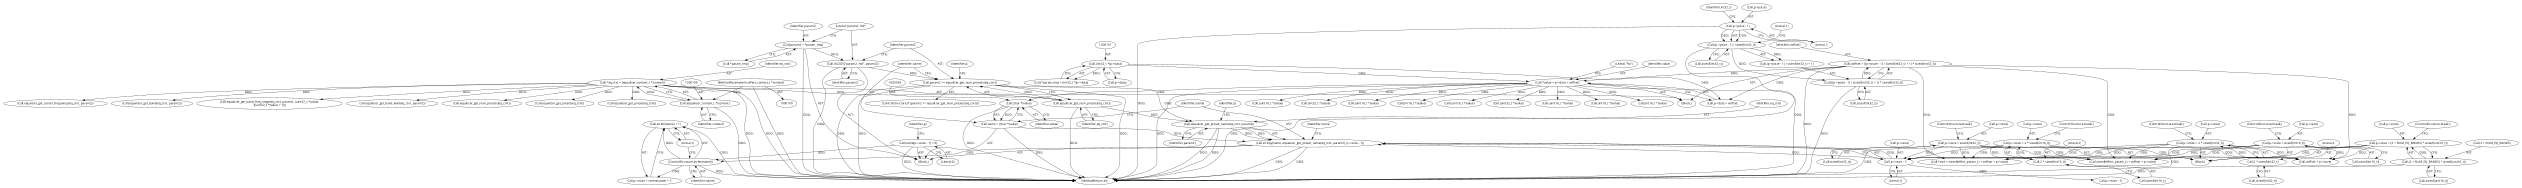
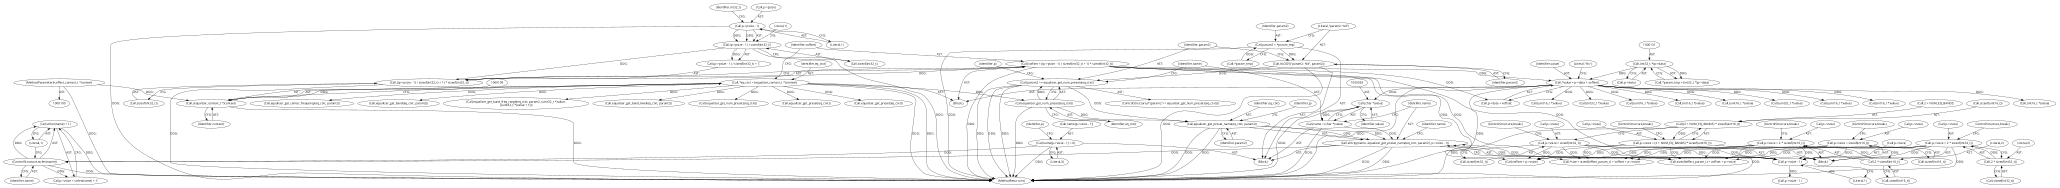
  digraph {
    fontname="Open Sans"
    node [fontname="Open Sans"]
    edge [fontname="Open Sans"]
    n1 [label="(Call,strlen(name) + 1)"]
    n2 [label="(MethodReturn,int)"]
    n3 [label="(Call,p->vsize = strlen(name) + 1)"]
    n4 [label="(Literal,1)"]
    n5 [label="(ControlStructure,strlen(name))"]
    n6 [label="(Identifier,name)"]
    n7 [label="(Call,strlcpy(name, equalizer_get_preset_name(eq_ctxt, param2), p->vsize - 1))"]
    n8 [label="(Call,p->vsize - 1)"]
    n9 [label="(Block,)"]
    n10 [label="(Literal,1)"]
    n11 [label="(Call,p->vsize - 1)"]
    n12 [label="(Call,name = (char *)value)"]
    n13 [label="(Call,(char *)value)"]
    n14 [label="(Identifier,value)"]
    n15 [label="(Call,*value = p->data + voffset)"]
    n16 [label="(Call,p->data + voffset)"]
    n17 [label="(Call,(int32_t *)value)"]
    n18 [label="(Call,(uint16_t *)value)"]
    n19 [label="(Call,(int16_t *)value)"]
    n20 [label="(Call,(uint16_t *)value)"]
    n21 [label="(Call,(uint32_t *)value)"]
    n22 [label="(Call,(uint16_t *)value)"]
    n23 [label="(Call,(int16_t *)value)"]
    n24 [label="(Call,(int16_t *)value)"]
    n25 [label="(Call,(uint16_t *)value)"]
    n26 [label="(Block,)"]
    n27 [label="(Call,(int32_t *)p->data)"]
    n28 [label="(Call,*param_tmp = (int32_t *)p->data)"]
    n29 [label="(Call,p->data)"]
    n30 [label="(Call,voffset = ((p->psize - 1) / sizeof(int32_t) + 1) * sizeof(int32_t))"]
    n31 [label="(Call,((p->psize - 1) / sizeof(int32_t) + 1) * sizeof(int32_t))"]
    n32 [label="(Call,*size = sizeof(effect_param_t) + voffset + p->vsize)"]
    n33 [label="(Call,voffset + p->vsize)"]
    n34 [label="(Call,sizeof(effect_param_t) + voffset + p->vsize)"]
    n35 [label="(Call,sizeof(int32_t))"]
    n36 [label="(Call,(p->psize - 1) / sizeof(int32_t))"]
    n37 [label="(Call,sizeof(int32_t))"]
    n38 [label="(Call,(p->psize - 1) / sizeof(int32_t) + 1)"]
    n39 [label="(Call,p->psize - 1)"]
    n40 [label="(Literal,1)"]
    n41 [label="(Call,equalizer_get_preset_name(eq_ctxt, param2))"]
    n42 [label="(Identifier,param2)"]
    n43 [label="(Call,equalizer_get_num_presets(eq_ctxt))"]
    n44 [label="(Call,param2 >= equalizer_get_num_presets(eq_ctxt))"]
    n45 [label="(Identifier,eq_ctxt)"]
    n46 [label="(ControlStructure,if (param2 >= equalizer_get_num_presets(eq_ctxt)))"]
    n47 [label="(Call,*eq_ctxt = (equalizer_context_t *)context)"]
    n48 [label="(Call,(equalizer_context_t *)context)"]
    n49 [label="(Call,equalizer_get_center_frequency(eq_ctxt, param2))"]
    n50 [label="(Call,equalizer_get_band(eq_ctxt, param2))"]
    n51 [label="(Call,equalizer_get_band_freq_range(eq_ctxt, param2, (uint32_t *)value,\n ((uint32_t *)value + 1)))"]
    n52 [label="(Call,equalizer_get_band_level(eq_ctxt, param2))"]
    n53 [label="(Call,equalizer_get_num_presets(eq_ctxt))"]
    n54 [label="(Call,equalizer_get_preset(eq_ctxt))"]
    n55 [label="(Call,equalizer_get_preset(eq_ctxt))"]
    n56 [label="(Identifier,context)"]
    n57 [label="(MethodParameterIn,effect_context_t *context)"]
    1000100
    n59 [label="(Call,ALOGV(\"param2: %d\", param2))"]
    n60 [label="(Identifier,param2)"]
    n61 [label="(Call,param2 = *param_tmp)"]
    n62 [label="(Call,*param_tmp)"]
    n63 [label="(Call,p->vsize = sizeof(int16_t))"]
    n64 [label="(Call,sizeof(int16_t))"]
    n65 [label="(Block,)"]
    n66 [label="(Call,p->vsize = 2 * sizeof(int32_t))"]
    n67 [label="(Call,2 * sizeof(int32_t))"]
    n68 [label="(Call,sizeof(int32_t))"]
    n69 [label="(Call,p->vsize = 2 * sizeof(int16_t))"]
    n70 [label="(Call,2 * sizeof(int16_t))"]
    n71 [label="(Call,sizeof(int16_t))"]
    n72 [label="(Call,p->vsize = sizeof(int32_t))"]
    n73 [label="(Call,sizeof(int32_t))"]
    n74 [label="(Call,p->vsize = (2 + NUM_EQ_BANDS) * sizeof(uint16_t))"]
    n75 [label="(Call,(2 + NUM_EQ_BANDS) * sizeof(uint16_t))"]
    n76 [label="(Call,sizeof(uint16_t))"]
    n77 [label="(Call,name[p->vsize - 1] = 0)"]
    n78 [label="(Literal,0)"]
+   n79 [label="(Call,name[p->vsize - 1])"]
    n80 [label="(Identifier,value)"]
    n81 [label="(Identifier,name)"]
    n82 [label="(Literal,2)"]
    n83 [label="(ControlStructure,break;)"]
    n84 [label="(Call,p->vsize)"]
    n85 [label="(Call,p->vsize)"]
    n86 [label="(ControlStructure,break;)"]
    n87 [label="(ControlStructure,break;)"]
    n88 [label="(Call,2 + NUM_EQ_BANDS)"]
    n89 [label="(Call,p->vsize)"]
    n90 [label="(Call,p->vsize)"]
    n91 [label="(Literal,\"%s\")"]
    n92 [label="(Identifier,eq_ctxt)"]
    n93 [label="(Identifier,eq_ctxt)"]
    n94 [label="(Call,p->vsize)"]
    n95 [label="(ControlStructure,break;)"]
    n96 [label="(Identifier,int32_t)"]
    n97 [label="(Identifier,voffset)"]
    n98 [label="(Identifier,name)"]
    n99 [label="(Identifier,name)"]
    n100 [label="(Identifier,p)"]
    n101 [label="(Literal,2)"]
    n102 [label="(Identifier,param2)"]
    n103 [label="(Identifier,p)"]
    n104 [label="(Literal,1)"]
    n105 [label="(Call,p->vsize)"]
    n106 [label="(Call,p->psize)"]
    n107 [label="(Identifier,p)"]
    n108 [label="(ControlStructure,break;)"]
    n109 [label="(Literal,\"param2: %d\")"]
    n110 [label="(Identifier,param2)"]
    1000563
    1000131
    1000109
    n1 -> n2 [label="DDG: "]
    n1 -> n3 [label="AST: "]
    n1 -> n4 [label="CFG: "]
    n3 -> n1 [label="CFG: "]
    n4 -> n1 [label="AST: "]
    n4 -> n5 [label="CFG: "]
    n5 -> n1 [label="AST: "]
    n5 -> n1 [label="DDG: "]
    n5 -> n2 [label="DDG: "]
    n5 -> n3 [label="DDG: "]
    n5 -> n6 [label="CFG: "]
    n6 -> n5 [label="AST: "]
    n7 -> n2 [label="DDG: "]
    n7 -> n2 [label="DDG: "]
    n7 -> n5 [label="DDG: "]
    n7 -> n8 [label="CFG: "]
    n7 -> n9 [label="AST: "]
    n8 -> n7 [label="AST: "]
    n8 -> n7 [label="DDG: "]
    n8 -> n7 [label="DDG: "]
    n8 -> n10 [label="CFG: "]
    n8 -> n11 [label="DDG: "]
    n10 -> n8 [label="AST: "]
    n12 -> n2 [label="DDG: "]
    n12 -> n7 [label="DDG: "]
    n12 -> n9 [label="AST: "]
    n12 -> n13 [label="CFG: "]
    n13 -> n2 [label="DDG: "]
    n13 -> n12 [label="AST: "]
    n13 -> n12 [label="DDG: "]
    n13 -> n14 [label="CFG: "]
    n14 -> n13 [label="AST: "]
    n15 -> n2 [label="DDG: "]
    n15 -> n2 [label="DDG: "]
    n15 -> n13 [label="DDG: "]
    n15 -> n16 [label="CFG: "]
    n15 -> n17 [label="DDG: "]
    n15 -> n18 [label="DDG: "]
    n15 -> n19 [label="DDG: "]
    n15 -> n20 [label="DDG: "]
    n15 -> n21 [label="DDG: "]
    n15 -> n22 [label="DDG: "]
    n15 -> n23 [label="DDG: "]
    n15 -> n24 [label="DDG: "]
    n15 -> n25 [label="DDG: "]
    n15 -> n26 [label="AST: "]
    n16 -> n15 [label="AST: "]
    n27 -> n15 [label="DDG: "]
-   n27 -> n16 [label="DDG: "]
    n27 -> n28 [label="AST: "]
    n27 -> n28 [label="DDG: "]
    n27 -> n29 [label="CFG: "]
    n28 -> n27 [label="CFG: "]
    n29 -> n27 [label="AST: "]
    n30 -> n2 [label="DDG: "]
    n30 -> n15 [label="DDG: "]
    n30 -> n16 [label="DDG: "]
    n30 -> n26 [label="AST: "]
    n30 -> n31 [label="CFG: "]
    n30 -> n32 [label="DDG: "]
    n30 -> n33 [label="DDG: "]
    n30 -> n34 [label="DDG: "]
    n31 -> n2 [label="DDG: "]
    n31 -> n30 [label="AST: "]
    n31 -> n30 [label="DDG: "]
    n31 -> n35 [label="CFG: "]
    n35 -> n31 [label="AST: "]
    n36 -> n2 [label="DDG: "]
    n36 -> n31 [label="DDG: "]
    n36 -> n37 [label="CFG: "]
    n36 -> n38 [label="AST: "]
    n36 -> n38 [label="DDG: "]
    n37 -> n36 [label="AST: "]
    n38 -> n31 [label="AST: "]
    n39 -> n2 [label="DDG: "]
    n39 -> n36 [label="AST: "]
    n39 -> n36 [label="DDG: "]
    n39 -> n36 [label="DDG: "]
    n39 -> n40 [label="CFG: "]
    n40 -> n39 [label="AST: "]
    n41 -> n2 [label="DDG: "]
    n41 -> n2 [label="DDG: "]
    n41 -> n7 [label="AST: "]
    n41 -> n7 [label="DDG: "]
    n41 -> n7 [label="DDG: "]
    n41 -> n42 [label="CFG: "]
    n42 -> n41 [label="AST: "]
    n43 -> n2 [label="DDG: "]
    n43 -> n41 [label="DDG: "]
    n43 -> n44 [label="AST: "]
    n43 -> n44 [label="DDG: "]
    n43 -> n45 [label="CFG: "]
    n44 -> n2 [label="DDG: "]
    n44 -> n2 [label="DDG: "]
    n44 -> n2 [label="DDG: "]
    n44 -> n41 [label="DDG: "]
    n44 -> n43 [label="CFG: "]
    n44 -> n46 [label="AST: "]
    n45 -> n43 [label="AST: "]
    n47 -> n2 [label="DDG: "]
    n47 -> n2 [label="DDG: "]
    n47 -> n26 [label="AST: "]
    n47 -> n43 [label="DDG: "]
    n47 -> n48 [label="CFG: "]
    n47 -> n49 [label="DDG: "]
    n47 -> n50 [label="DDG: "]
    n47 -> n51 [label="DDG: "]
    n47 -> n52 [label="DDG: "]
    n47 -> n53 [label="DDG: "]
    n47 -> n54 [label="DDG: "]
    n47 -> n55 [label="DDG: "]
    n48 -> n2 [label="DDG: "]
    n48 -> n47 [label="AST: "]
    n48 -> n47 [label="DDG: "]
    n48 -> n56 [label="CFG: "]
    n56 -> n48 [label="AST: "]
    n57 -> n2 [label="DDG: "]
    n57 -> n48 [label="DDG: "]
    n57 -> 1000100 [label="AST: "]
    n59 -> n2 [label="DDG: "]
    n59 -> n9 [label="AST: "]
    n59 -> n44 [label="DDG: "]
    n59 -> n60 [label="CFG: "]
    n60 -> n59 [label="AST: "]
    n61 -> n2 [label="DDG: "]
    n61 -> n9 [label="AST: "]
    n61 -> n59 [label="DDG: "]
    n61 -> n62 [label="CFG: "]
-   n62 -> n61 [label="AST: "]
+   n62 -> n61 [label="DDG: "]
    n63 -> n8 [label="DDG: "]
    n63 -> n32 [label="DDG: "]
    n63 -> n33 [label="DDG: "]
    n63 -> n34 [label="DDG: "]
    n63 -> n64 [label="CFG: "]
    n63 -> n65 [label="AST: "]
    n64 -> n63 [label="AST: "]
    n66 -> n2 [label="DDG: "]
    n66 -> n8 [label="DDG: "]
    n66 -> n32 [label="DDG: "]
    n66 -> n33 [label="DDG: "]
    n66 -> n34 [label="DDG: "]
    n66 -> n65 [label="AST: "]
    n66 -> n67 [label="CFG: "]
    n67 -> n66 [label="AST: "]
    n67 -> n66 [label="DDG: "]
    n67 -> n68 [label="CFG: "]
    n68 -> n67 [label="AST: "]
    n69 -> n2 [label="DDG: "]
    n69 -> n8 [label="DDG: "]
    n69 -> n32 [label="DDG: "]
    n69 -> n33 [label="DDG: "]
    n69 -> n34 [label="DDG: "]
    n69 -> n65 [label="AST: "]
    n69 -> n70 [label="DDG: "]
    n70 -> n69 [label="AST: "]
    n70 -> n69 [label="DDG: "]
    n70 -> n71 [label="CFG: "]
    n71 -> n70 [label="AST: "]
    n72 -> n8 [label="DDG: "]
    n72 -> n32 [label="DDG: "]
    n72 -> n33 [label="DDG: "]
    n72 -> n34 [label="DDG: "]
    n72 -> n65 [label="AST: "]
    n72 -> n73 [label="CFG: "]
    n73 -> n72 [label="AST: "]
    n74 -> n8 [label="DDG: "]
+   n74 -> n32 [label="DDG: "]
    n74 -> n33 [label="DDG: "]
    n74 -> n34 [label="DDG: "]
    n74 -> n65 [label="AST: "]
    n74 -> n75 [label="CFG: "]
    n75 -> n2 [label="DDG: "]
    n75 -> n74 [label="AST: "]
    n75 -> n74 [label="DDG: "]
-   n75 -> n76 [label="CFG: "]
+   n75 -> n72 [label="CFG: "]
    n76 -> n75 [label="AST: "]
    n77 -> n2 [label="DDG: "]
    n77 -> n5 [label="DDG: "]
    n77 -> n9 [label="AST: "]
    n77 -> n78 [label="CFG: "]
    n78 -> n77 [label="AST: "]
+   n79 -> n77 [label="AST: "]
    n80 -> n15 [label="AST: "]
    n81 -> n7 [label="CFG: "]
    n82 -> n67 [label="AST: "]
    n83 -> n72 [label="CFG: "]
    n84 -> n69 [label="AST: "]
    n85 -> n8 [label="AST: "]
    n86 -> n69 [label="CFG: "]
    n87 -> n66 [label="CFG: "]
    n88 -> n75 [label="AST: "]
    n89 -> n66 [label="AST: "]
    n90 -> n72 [label="AST: "]
    n91 -> n15 [label="CFG: "]
    n92 -> n41 [label="AST: "]
    n93 -> n47 [label="AST: "]
    n94 -> n63 [label="AST: "]
    n95 -> n63 [label="CFG: "]
    n96 -> n39 [label="CFG: "]
    n97 -> n30 [label="AST: "]
+   n97 -> n47 [label="CFG: "]
    n98 -> n7 [label="AST: "]
    n98 -> n12 [label="CFG: "]
    n99 -> n12 [label="AST: "]
    n99 -> n44 [label="CFG: "]
    n100 -> n44 [label="CFG: "]
    n101 -> n70 [label="AST: "]
    n102 -> n44 [label="AST: "]
    n102 -> n59 [label="CFG: "]
    n103 -> n41 [label="CFG: "]
    n104 -> n36 [label="CFG: "]
    n105 -> n74 [label="AST: "]
    n106 -> n39 [label="AST: "]
    n107 -> n77 [label="CFG: "]
    n108 -> n74 [label="CFG: "]
    n109 -> n59 [label="AST: "]
    n109 -> n61 [label="CFG: "]
    n110 -> n61 [label="AST: "]
    1000563 -> n13 [label="AST: "]
    1000131 -> n27 [label="AST: "]
    1000109 -> n48 [label="AST: "]
  }
